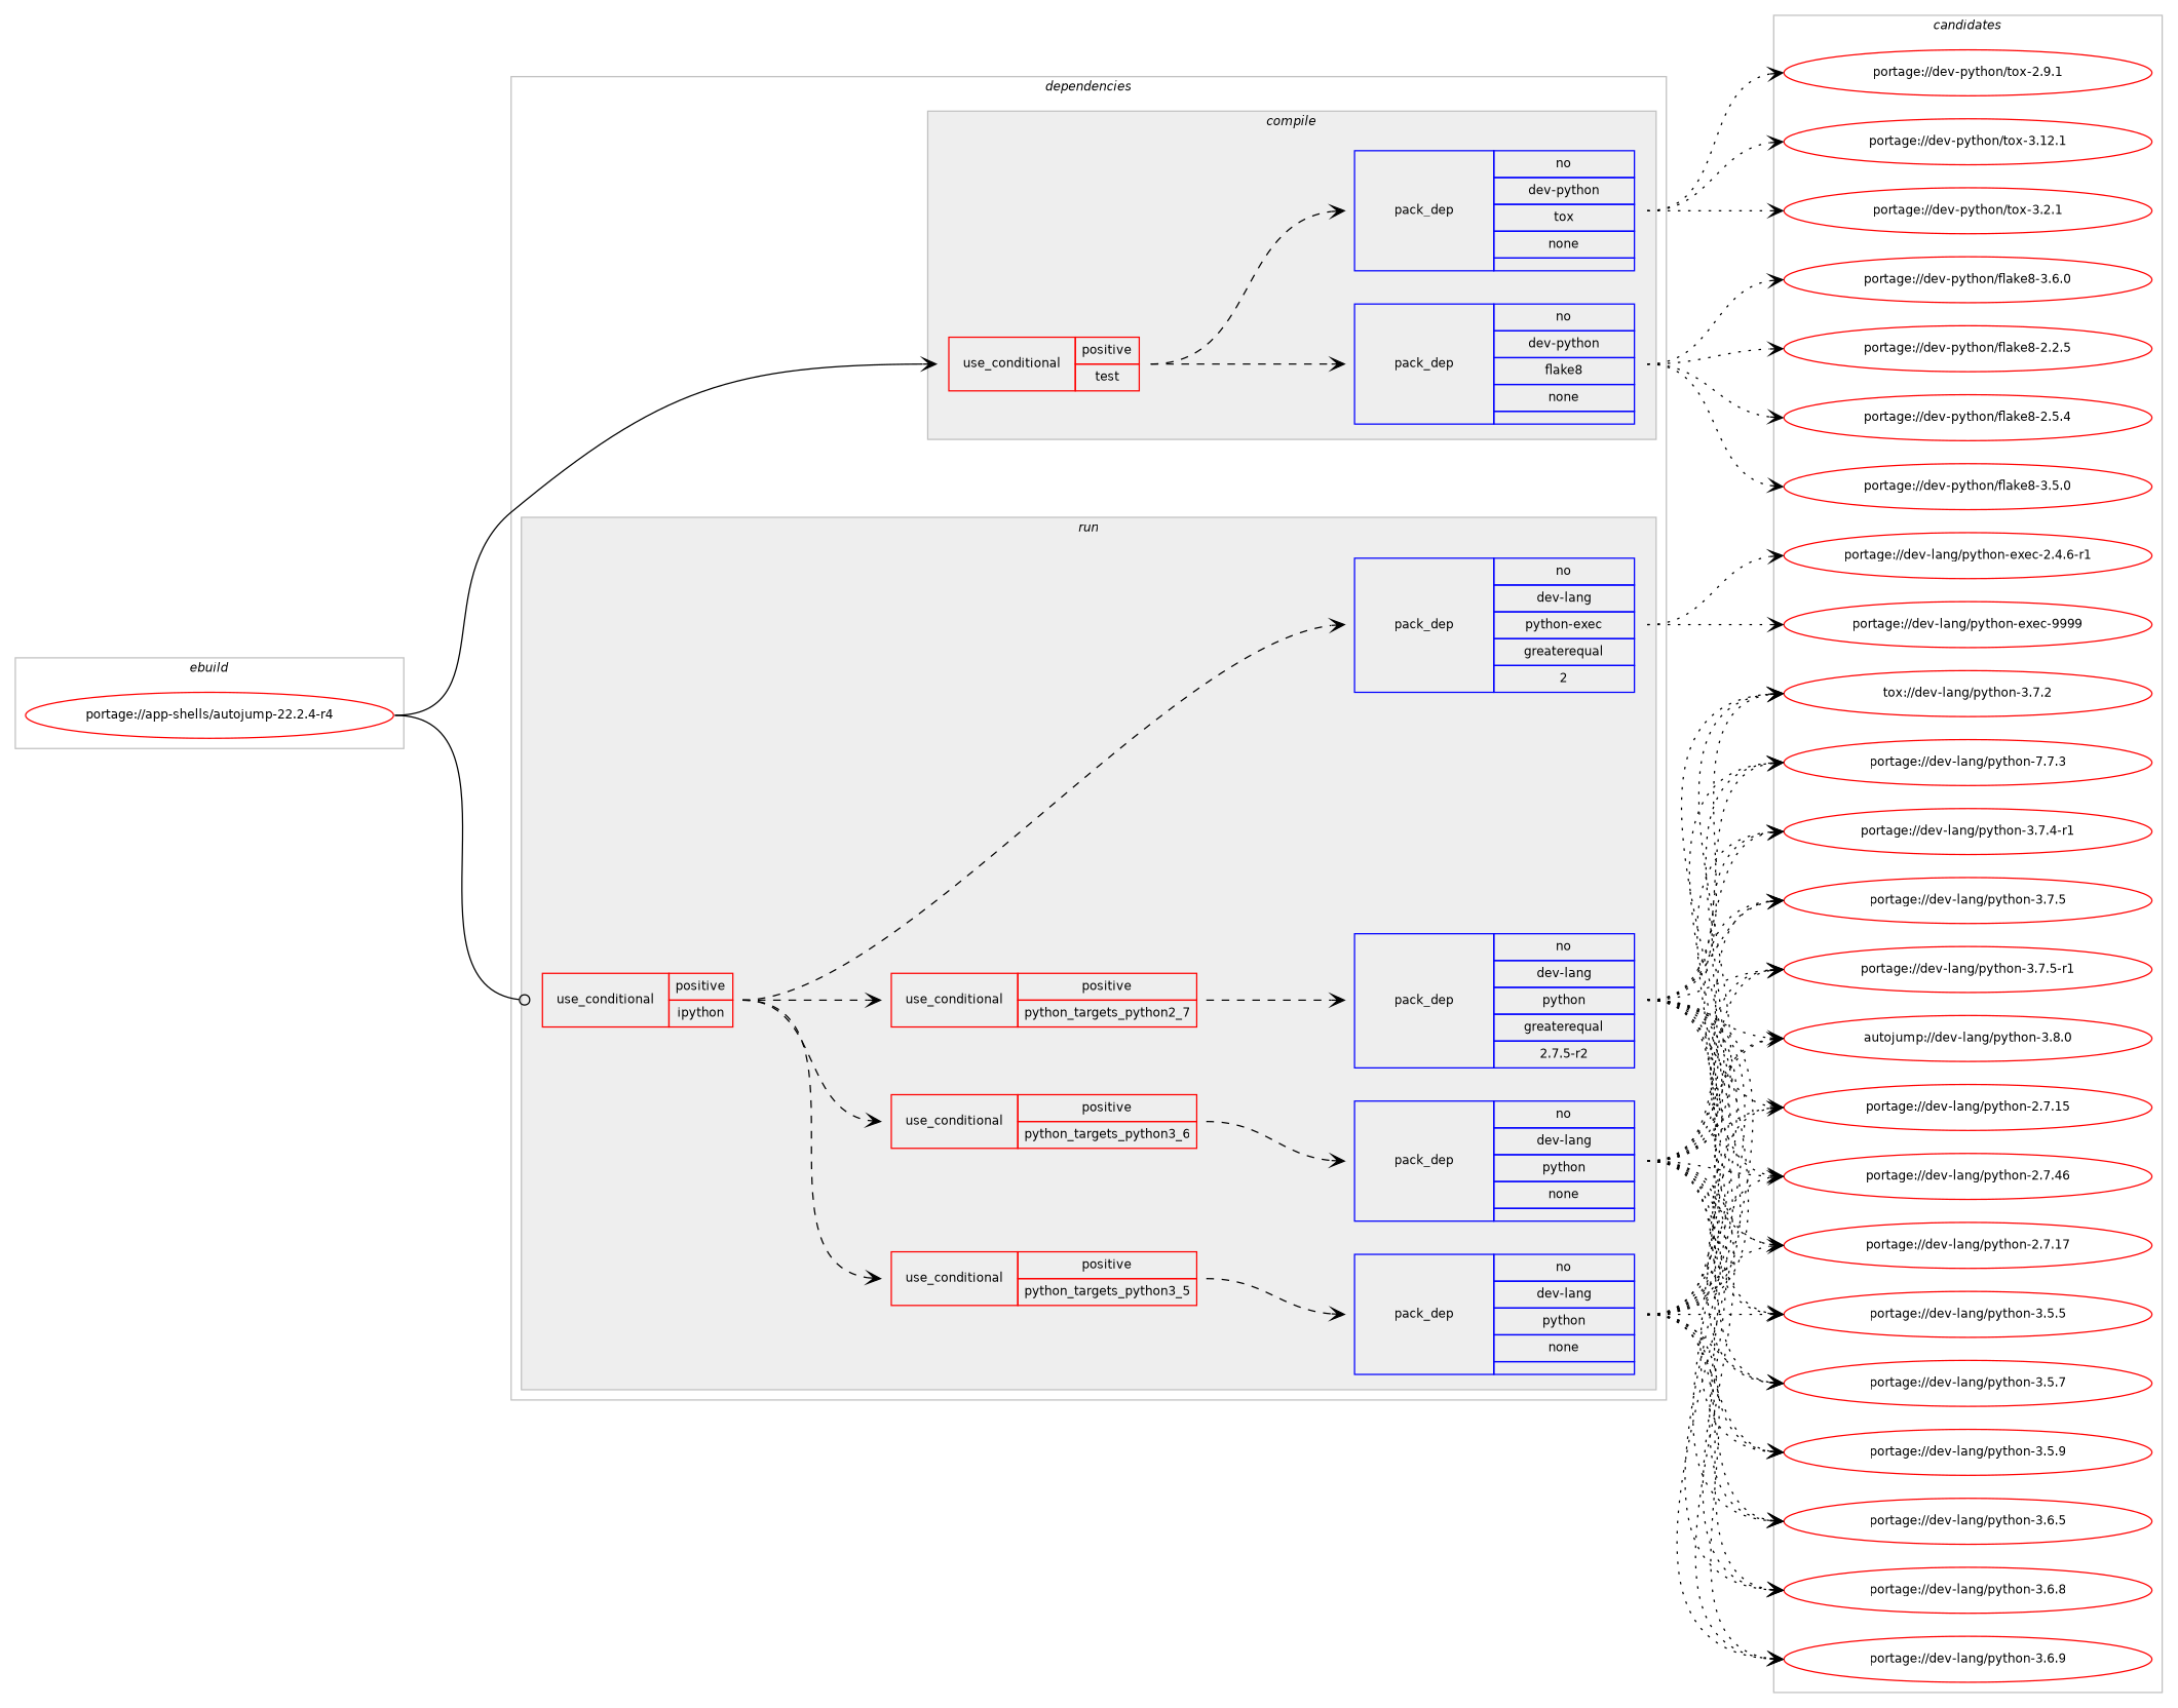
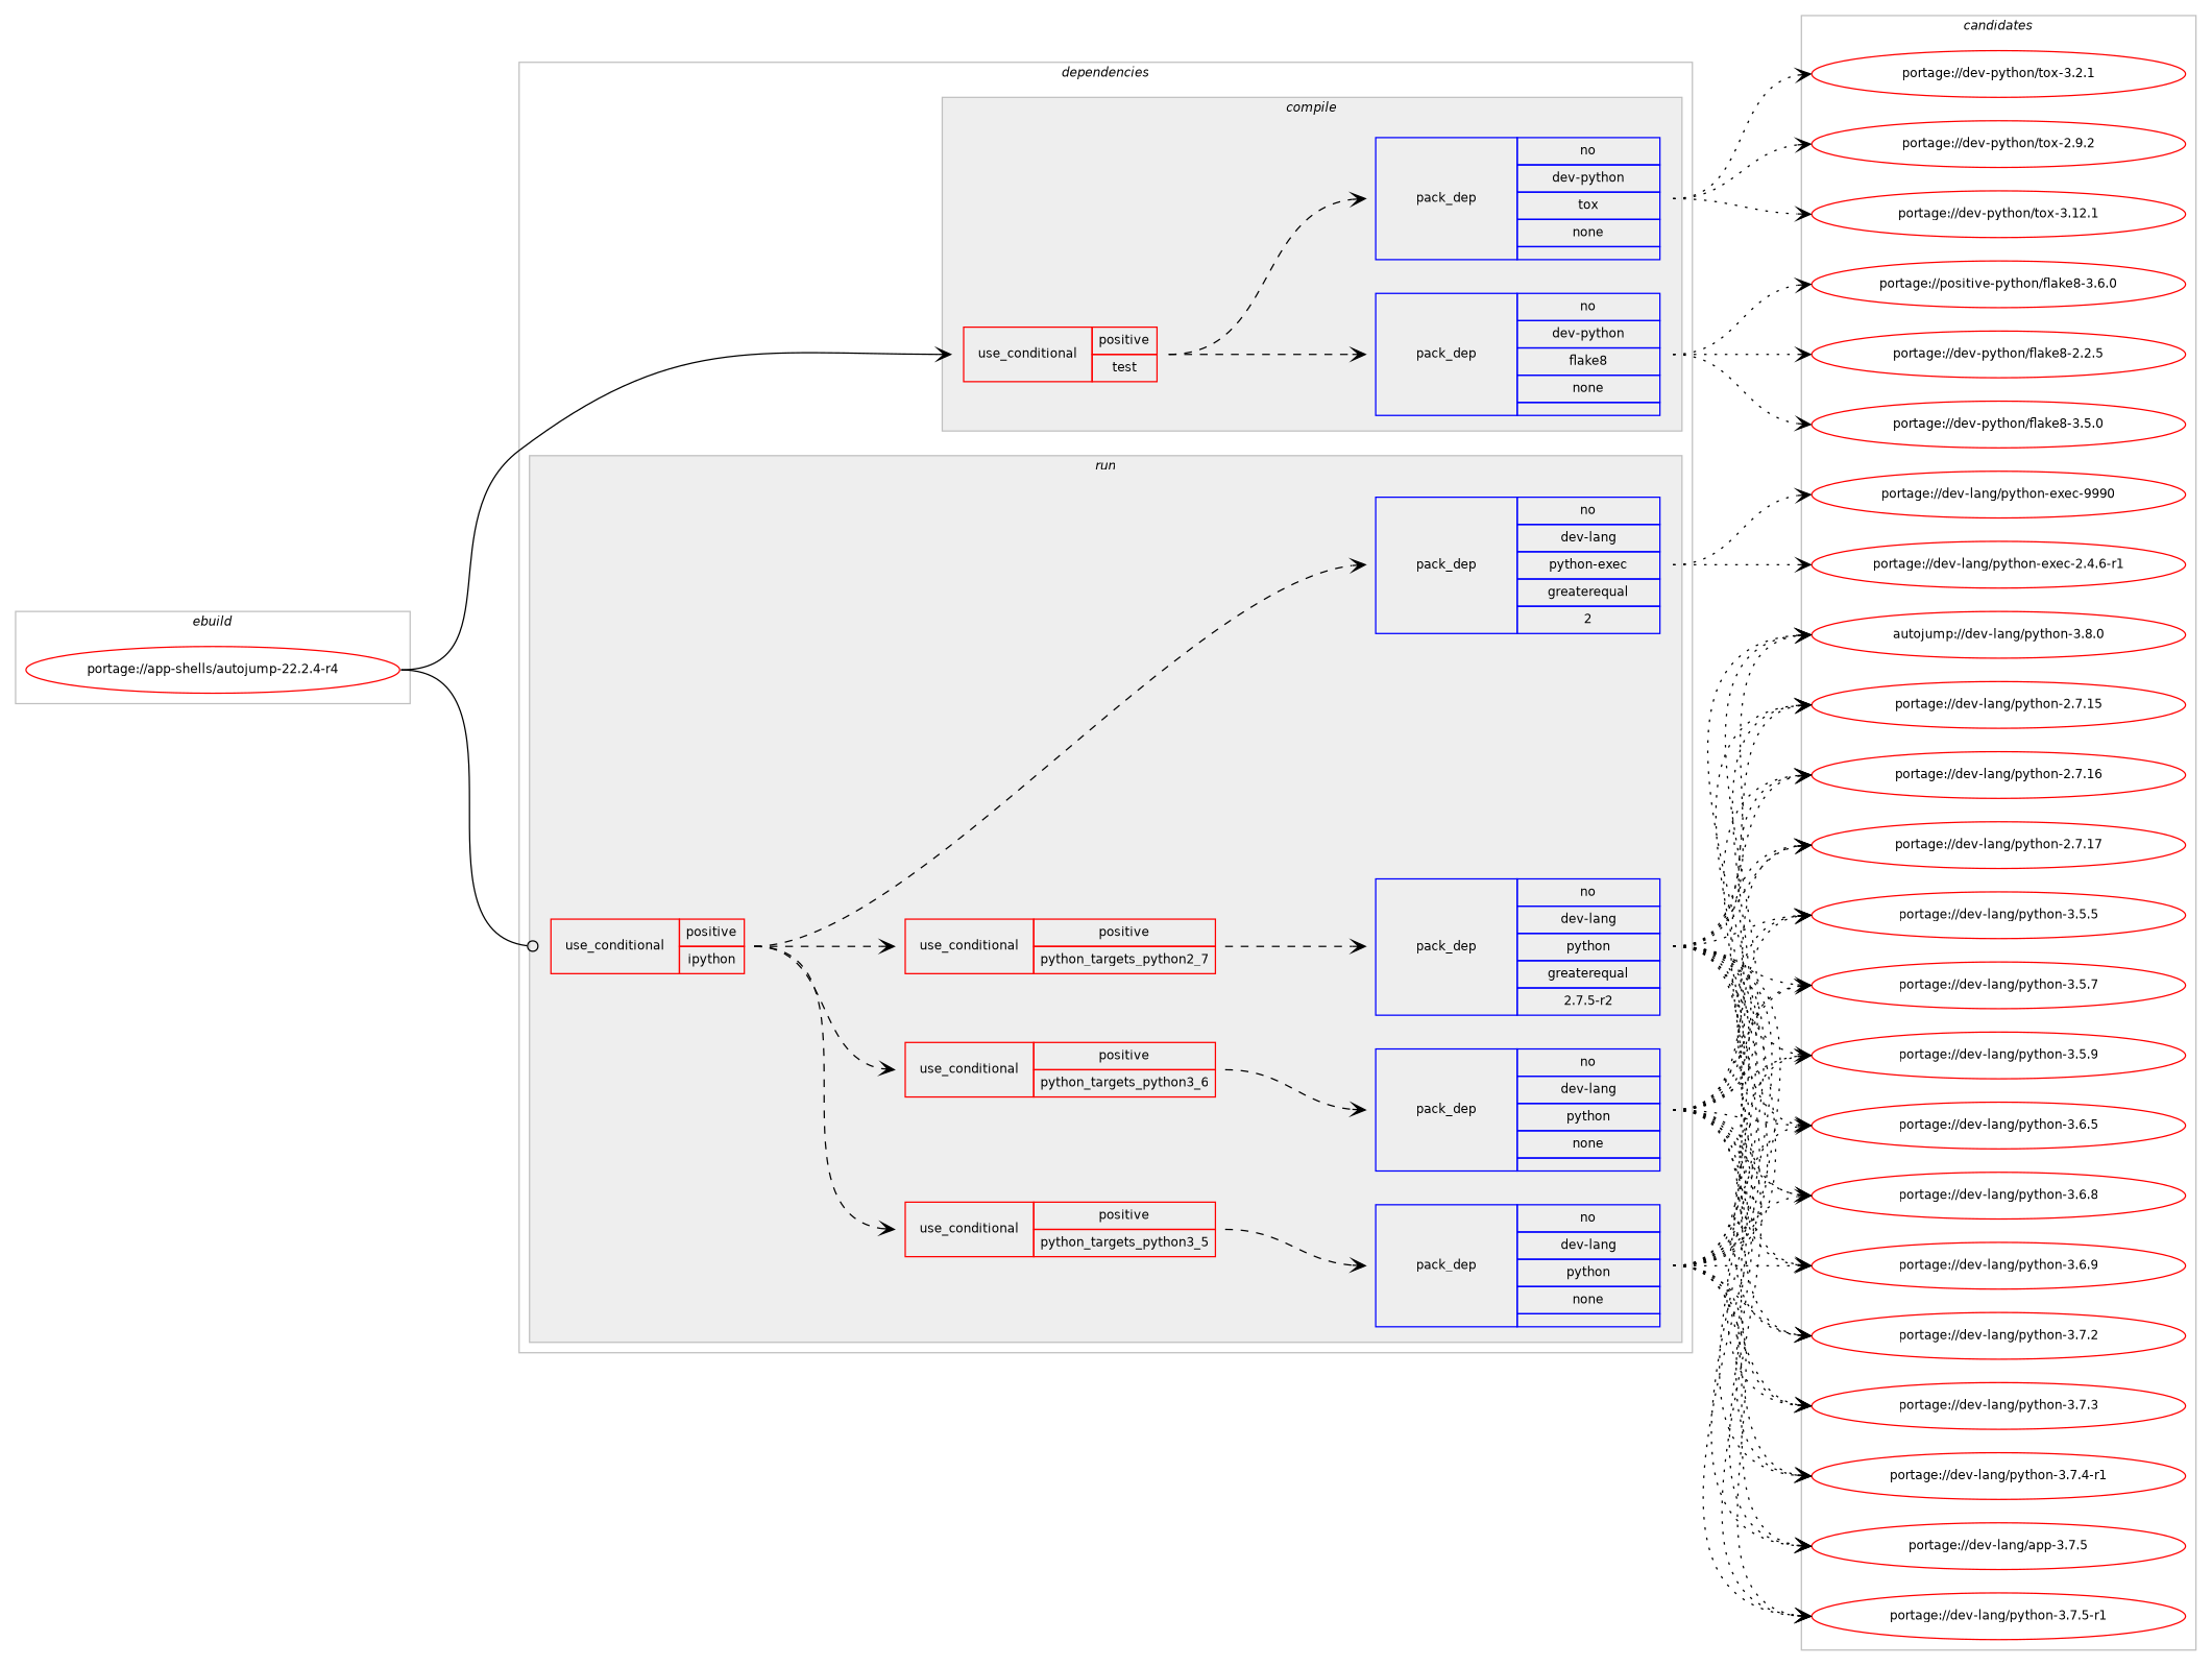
  digraph {
    compound=true
    concentrate=true
    fontname=Helvetica
    fontsize=10
    newrank=true
    rankdir=LR
    ranksep=1.5
    node [color=red fontname=Helvetica fontsize=10]
    edge [arrowhead=vee headport=w style=dotted tailport=e weight=100]
    n1 [label="portage://app-shells/autojump-22.2.4-r4" width=4]
    n2 [color=blue label=<<TABLE BORDER="0" CELLBORDER="1" CELLSPACING="0" CELLPADDING="4" WIDTH="220"><TR><TD ROWSPAN="6" CELLPADDING="30">pack_dep</TD></TR><TR><TD WIDTH="110">no</TD></TR><TR><TD>dev-python</TD></TR><TR><TD>flake8</TD></TR><TR><TD>none</TD></TR><TR><TD></TD></TR></TABLE>> shape=none]
    n3 [color=blue label=<<TABLE BORDER="0" CELLBORDER="1" CELLSPACING="0" CELLPADDING="4" WIDTH="220"><TR><TD ROWSPAN="6" CELLPADDING="30">pack_dep</TD></TR><TR><TD WIDTH="110">no</TD></TR><TR><TD>dev-python</TD></TR><TR><TD>tox</TD></TR><TR><TD>none</TD></TR><TR><TD></TD></TR></TABLE>> shape=none]
    n4 [label=<<TABLE BORDER="0" CELLBORDER="1" CELLSPACING="0" CELLPADDING="4"><TR><TD ROWSPAN="3" CELLPADDING="10">use_conditional</TD></TR><TR><TD>positive</TD></TR><TR><TD>test</TD></TR></TABLE>> shape=none]
    n5 [color=blue label=<<TABLE BORDER="0" CELLBORDER="1" CELLSPACING="0" CELLPADDING="4" WIDTH="220"><TR><TD ROWSPAN="6" CELLPADDING="30">pack_dep</TD></TR><TR><TD WIDTH="110">no</TD></TR><TR><TD>dev-lang</TD></TR><TR><TD>python-exec</TD></TR><TR><TD>greaterequal</TD></TR><TR><TD>2</TD></TR></TABLE>> shape=none]
    n6 [color=blue label=<<TABLE BORDER="0" CELLBORDER="1" CELLSPACING="0" CELLPADDING="4" WIDTH="220"><TR><TD ROWSPAN="6" CELLPADDING="30">pack_dep</TD></TR><TR><TD WIDTH="110">no</TD></TR><TR><TD>dev-lang</TD></TR><TR><TD>python</TD></TR><TR><TD>greaterequal</TD></TR><TR><TD>2.7.5-r2</TD></TR></TABLE>> shape=none]
    n7 [label=<<TABLE BORDER="0" CELLBORDER="1" CELLSPACING="0" CELLPADDING="4"><TR><TD ROWSPAN="3" CELLPADDING="10">use_conditional</TD></TR><TR><TD>positive</TD></TR><TR><TD>python_targets_python2_7</TD></TR></TABLE>> shape=none]
    n8 [color=blue label=<<TABLE BORDER="0" CELLBORDER="1" CELLSPACING="0" CELLPADDING="4" WIDTH="220"><TR><TD ROWSPAN="6" CELLPADDING="30">pack_dep</TD></TR><TR><TD WIDTH="110">no</TD></TR><TR><TD>dev-lang</TD></TR><TR><TD>python</TD></TR><TR><TD>none</TD></TR><TR><TD></TD></TR></TABLE>> shape=none]
    n9 [label=<<TABLE BORDER="0" CELLBORDER="1" CELLSPACING="0" CELLPADDING="4"><TR><TD ROWSPAN="3" CELLPADDING="10">use_conditional</TD></TR><TR><TD>positive</TD></TR><TR><TD>python_targets_python3_5</TD></TR></TABLE>> shape=none]
    n10 [color=blue label=<<TABLE BORDER="0" CELLBORDER="1" CELLSPACING="0" CELLPADDING="4" WIDTH="220"><TR><TD ROWSPAN="6" CELLPADDING="30">pack_dep</TD></TR><TR><TD WIDTH="110">no</TD></TR><TR><TD>dev-lang</TD></TR><TR><TD>python</TD></TR><TR><TD>none</TD></TR><TR><TD></TD></TR></TABLE>> shape=none]
    n11 [label=<<TABLE BORDER="0" CELLBORDER="1" CELLSPACING="0" CELLPADDING="4"><TR><TD ROWSPAN="3" CELLPADDING="10">use_conditional</TD></TR><TR><TD>positive</TD></TR><TR><TD>python_targets_python3_6</TD></TR></TABLE>> shape=none]
    n12 [label=<<TABLE BORDER="0" CELLBORDER="1" CELLSPACING="0" CELLPADDING="4"><TR><TD ROWSPAN="3" CELLPADDING="10">use_conditional</TD></TR><TR><TD>positive</TD></TR><TR><TD>ipython</TD></TR></TABLE>> shape=none]
    n13 [label="portage://dev-python/flake8-2.2.5" width=4]
-   n14 [label="portage://dev-python/flake8-2.5.4" width=4]
    n15 [label="portage://dev-python/flake8-3.5.0" width=4]
-   n16 [label="portage://dev-python/flake8-3.6.0" width=4]
-   n17 [label="portage://dev-python/tox-2.9.1" width=4]
+   n16 [label="portage://positive-python/flake8-3.6.0" width=4]
+   n17 [label="portage://dev-python/tox-2.9.2" width=4]
    n18 [label="portage://dev-python/tox-3.12.1" width=4]
    n19 [label="portage://dev-python/tox-3.2.1" width=4]
    n20 [label="portage://dev-lang/python-2.7.15" width=4]
-   n21 [label="portage://dev-lang/python-2.7.46" width=4]
+   n21 [label="portage://dev-lang/python-2.7.16" width=4]
    n22 [label="portage://dev-lang/python-2.7.17" width=4]
    n23 [label="portage://dev-lang/python-3.5.5" width=4]
    n24 [label="portage://dev-lang/python-3.5.7" width=4]
    n25 [label="portage://dev-lang/python-3.5.9" width=4]
    n26 [label="portage://dev-lang/python-3.6.5" width=4]
    n27 [label="portage://dev-lang/python-3.6.8" width=4]
    n28 [label="portage://dev-lang/python-3.6.9" width=4]
-   n29 [label="tox://dev-lang/python-3.7.2" width=4]
-   n30 [label="portage://dev-lang/python-7.7.3" width=4]
+   n29 [label="portage://dev-lang/python-3.7.2" width=4]
+   n30 [label="portage://dev-lang/python-3.7.3" width=4]
    n31 [label="portage://dev-lang/python-3.7.4-r1" width=4]
-   n32 [label="portage://dev-lang/python-3.7.5" width=4]
+   n32 [label="portage://dev-lang/app-3.7.5" width=4]
    n33 [label="portage://dev-lang/python-3.7.5-r1" width=4]
    n34 [label="autojump://dev-lang/python-3.8.0" width=4]
    n35 [label="portage://dev-lang/python-exec-2.4.6-r1" width=4]
-   n36 [label="portage://dev-lang/python-exec-9999" width=4]
+   n36 [label="portage://dev-lang/python-exec-9990" width=4]
    subgraph cluster_1 {
      color=gray
      label=<<i>ebuild</i>>
      rank=same
      n1
    }
    subgraph cluster_2 {
      color=gray
      label=<<i>dependencies</i>>
      subgraph cluster_3 {
        color=gray
        fillcolor="#eeeeee"
        label=<<i>compile</i>>
        style=filled
        subgraph sub_4 {
          color=gray
          fillcolor="#eeeeee"
          label=<<i>compile</i>>
          style=filled
          n4
          subgraph sub_5 {
            color=gray
            fillcolor="#eeeeee"
            label=<<i>compile</i>>
            style=filled
            n2
          }
          subgraph sub_6 {
            color=gray
            fillcolor="#eeeeee"
            label=<<i>compile</i>>
            style=filled
            n3
          }
        }
      }
      subgraph cluster_7 {
        color=gray
        fillcolor="#eeeeee"
        label=<<i>compile and run</i>>
        style=filled
      }
      subgraph cluster_8 {
        color=gray
        fillcolor="#eeeeee"
        label=<<i>run</i>>
        style=filled
        subgraph sub_9 {
          color=gray
          fillcolor="#eeeeee"
          label=<<i>run</i>>
          style=filled
          n12
          subgraph sub_10 {
            color=gray
            fillcolor="#eeeeee"
            label=<<i>run</i>>
            style=filled
            n5
          }
          subgraph sub_11 {
            color=gray
            fillcolor="#eeeeee"
            label=<<i>run</i>>
            style=filled
            n7
            subgraph sub_12 {
              color=gray
              fillcolor="#eeeeee"
              label=<<i>run</i>>
              style=filled
              n6
            }
          }
          subgraph sub_13 {
            color=gray
            fillcolor="#eeeeee"
            label=<<i>run</i>>
            style=filled
            n9
            subgraph sub_14 {
              color=gray
              fillcolor="#eeeeee"
              label=<<i>run</i>>
              style=filled
              n8
            }
          }
          subgraph sub_15 {
            color=gray
            fillcolor="#eeeeee"
            label=<<i>run</i>>
            style=filled
            n11
            subgraph sub_16 {
              color=gray
              fillcolor="#eeeeee"
              label=<<i>run</i>>
              style=filled
              n10
            }
          }
        }
      }
    }
    subgraph cluster_17 {
      color=gray
      label=<<i>candidates</i>>
      rank=same
      subgraph sub_18 {
        color=black
        label=<<i>candidates</i>>
        nodesep=1
        rank=same
        n13
-       n14
        n15
        n16
      }
      subgraph sub_19 {
        color=black
        label=<<i>candidates</i>>
        nodesep=1
        rank=same
        n17
        n18
        n19
      }
      subgraph sub_20 {
        color=black
        label=<<i>candidates</i>>
        nodesep=1
        rank=same
        n20
        n21
        n22
        n23
        n24
        n25
        n26
        n27
        n28
        n29
        n30
        n31
        n32
        n33
        n34
      }
      subgraph sub_21 {
        color=black
        label=<<i>candidates</i>>
        nodesep=1
        rank=same
        n20
        n21
        n22
        n23
        n24
        n25
        n26
        n27
        n28
        n29
        n30
        n31
        n32
        n33
        n34
      }
      subgraph sub_22 {
        color=black
        label=<<i>candidates</i>>
        nodesep=1
        rank=same
        n20
        n21
        n22
        n23
        n24
        n25
        n26
        n27
        n28
        n29
        n30
        n31
        n32
        n33
        n34
      }
      subgraph sub_23 {
        color=black
        label=<<i>candidates</i>>
        nodesep=1
        rank=same
        n35
        n36
      }
    }
    n1 -> n4 [style=solid weight=20]
    n1 -> n12 [arrowhead=odot style=solid weight=20]
    n2 -> n13
-   n2 -> n14
    n2 -> n15
    n2 -> n16
    n3 -> n17
    n3 -> n18
    n3 -> n19
    n4 -> n2 [style=dashed weight=20]
    n4 -> n3 [style=dashed weight=20]
    n5 -> n35
    n5 -> n36
    n6 -> n20
    n6 -> n21
    n6 -> n22
    n6 -> n23
    n6 -> n24
    n6 -> n25
    n6 -> n26
    n6 -> n27
    n6 -> n28
    n6 -> n29
    n6 -> n30
    n6 -> n31
    n6 -> n32
    n6 -> n33
    n6 -> n34
    n7 -> n6 [style=dashed weight=20]
    n8 -> n20
    n8 -> n21
    n8 -> n22
    n8 -> n23
    n8 -> n24
    n8 -> n25
    n8 -> n26
    n8 -> n27
    n8 -> n28
    n8 -> n29
    n8 -> n30
    n8 -> n31
    n8 -> n32
    n8 -> n33
    n8 -> n34
    n9 -> n8 [style=dashed weight=20]
    n10 -> n20
    n10 -> n21
    n10 -> n22
    n10 -> n23
    n10 -> n24
    n10 -> n25
    n10 -> n26
    n10 -> n27
    n10 -> n28
    n10 -> n29
    n10 -> n30
    n10 -> n31
    n10 -> n32
    n10 -> n33
    n10 -> n34
    n11 -> n10 [style=dashed weight=20]
    n12 -> n5 [style=dashed weight=20]
    n12 -> n7 [style=dashed weight=20]
    n12 -> n9 [style=dashed weight=20]
    n12 -> n11 [style=dashed weight=20]
  }
